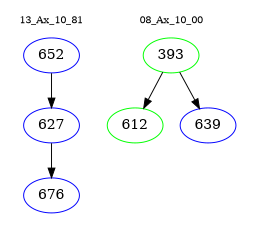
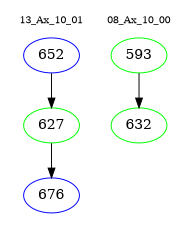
  digraph {
    node [color=blue]
    edge [color=black]
    n1 [label=652]
-   n2 [label=627]
+   n2 [color=green label=627]
    n3 [label=676]
-   n4 [color=green label=612]
-   n5 [color=green label=393]
-   n6 [label=639]
+   n4 [color=green label=632]
+   n5 [color=green label=593]
    subgraph cluster_1 {
      color=white
      fontsize=10
-     label="13_Ax_10_81"
+     label="13_Ax_10_01"
      n1
      n2
      n3
    }
    subgraph cluster_2 {
      color=white
      fontsize=10
      label="08_Ax_10_00"
      n4
      n5
-     n6
    }
    n1 -> n2
    n2 -> n3
    n5 -> n4
-   n5 -> n6
  }
